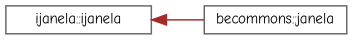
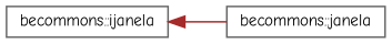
  digraph {
    rankdir=LR
    fontname="Comic Neue"
    node [color=grey40 fillcolor=white fontname="Comic Neue" fontsize=10 shape=box style=filled]
-   n1 [height=0.2 label="ijanela::ijanela" width=0.4]
+   n1 [height=0.2 label="becommons::ijanela" width=0.4]
    n2 [height=0.2 label="becommons::janela" width=0.4]
    n1 -> n2 [color=brown dir=back fontname="Comic Neue" fontsize=10 labelfontname=Helvetica labelfontsize=10 style=solid]
  }
